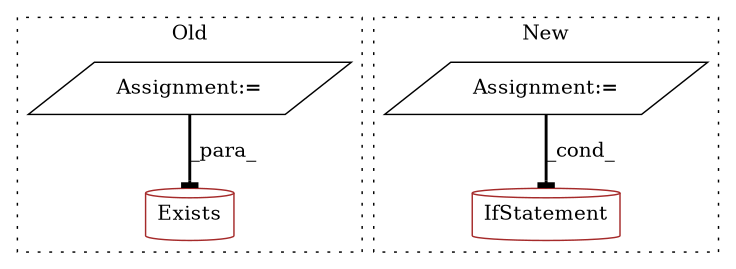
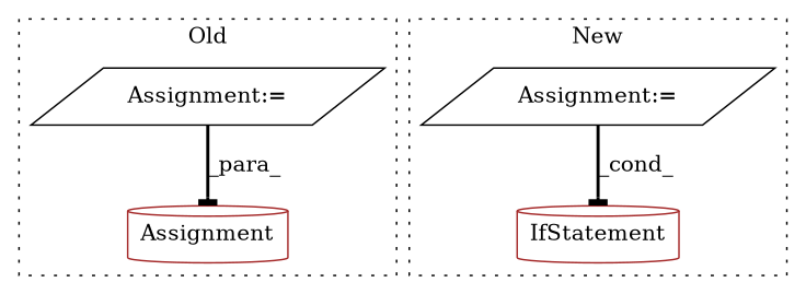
  digraph {
    node [a=7 l=8 shape=cylinder color=brown]
    edge [style=bold arrowhead=tee]
-   n1 [a=32 l="7,1" label=Exists s="6222,6233"]
+   n1 [a=32 l="7,1" label=Assignment s="6222,6233"]
    n2 [label="Assignment:=" s=5918 shape=parallelogram color=black]
    n3 [a=25 l="4,2" label=IfStatement s="2949,2967"]
    n4 [label="Assignment:=" s=2743 shape=parallelogram color=black]
    subgraph cluster_1 {
      label=Old
      style=dotted
      n1
      n2
    }
    subgraph cluster_2 {
      label=New
      style=dotted
      n3
      n4
    }
    n2 -> n1 [label=_para_]
    n4 -> n3 [label=_cond_]
  }
